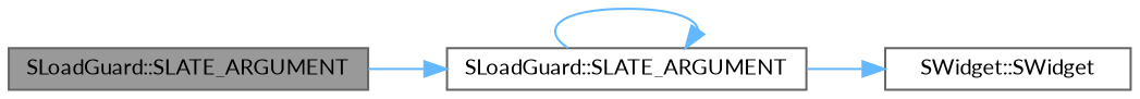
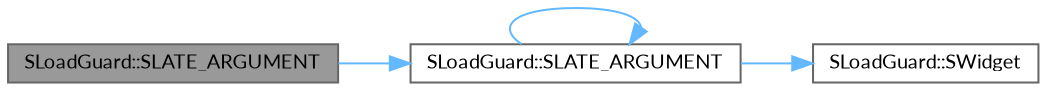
  digraph {
    rankdir=LR
    fontname=Lato
    node [color=grey40 fillcolor=white fontname=Lato fontsize=10 shape=box style=filled]
    edge [color=steelblue1 fontname=Lato fontsize=10 labelfontname=Helvetica labelfontsize=10 style=solid]
    n1 [color=gray40 fillcolor=grey60 fontcolor=black height=0.2 label="SLoadGuard::SLATE_ARGUMENT" width=0.4]
    n2 [height=0.2 label="SLoadGuard::SLATE_ARGUMENT" width=0.4]
-   n3 [height=0.2 label="SWidget::SWidget" width=0.4]
+   n3 [height=0.2 label="SLoadGuard::SWidget" width=0.4]
    n1 -> n2
    n2 -> n2
    n2 -> n3
  }
